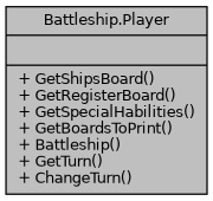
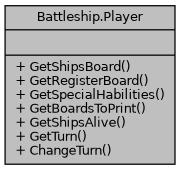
  digraph {
-   n1 [color=black fillcolor=grey75 fontcolor=black fontname=Helvetica fontsize=10 height=0.2 label="{Battleship.Player\n||+ GetShipsBoard()\l+ GetRegisterBoard()\l+ GetSpecialHabilities()\l+ GetBoardsToPrint()\l+ Battleship()\l+ GetTurn()\l+ ChangeTurn()\l}" shape=record style=filled width=0.4]
+   n1 [color=black fillcolor=grey75 fontcolor=black fontname=Helvetica fontsize=10 height=0.2 label="{Battleship.Player\n||+ GetShipsBoard()\l+ GetRegisterBoard()\l+ GetSpecialHabilities()\l+ GetBoardsToPrint()\l+ GetShipsAlive()\l+ GetTurn()\l+ ChangeTurn()\l}" shape=record style=filled width=0.4]
  }
